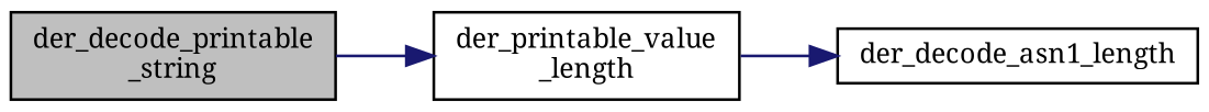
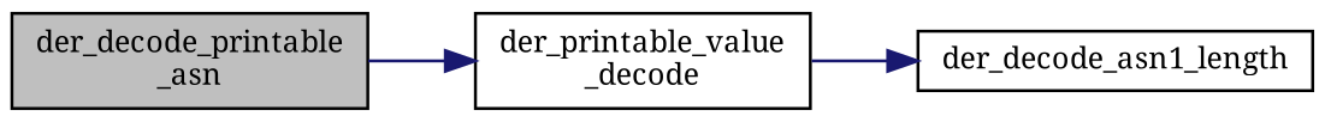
  digraph {
    fontname="Noto Serif"
    rankdir=LR
    node [color=black fillcolor=white fontname="Noto Serif" fontsize=10 shape=record style=filled]
    edge [color=midnightblue fontname="Noto Serif" fontsize=10 labelfontname=Helvetica labelfontsize=10 style=solid]
-   n1 [fillcolor=grey75 fontcolor=black height=0.2 label="der_decode_printable\l_string" width=0.4]
-   n2 [height=0.2 label="der_printable_value\l_length" width=0.4]
+   n1 [fillcolor=grey75 fontcolor=black height=0.2 label="der_decode_printable\l_asn" width=0.4]
+   n2 [height=0.2 label="der_printable_value\l_decode" width=0.4]
    n3 [height=0.2 label=der_decode_asn1_length width=0.4]
    n1 -> n2
    n2 -> n3
  }
